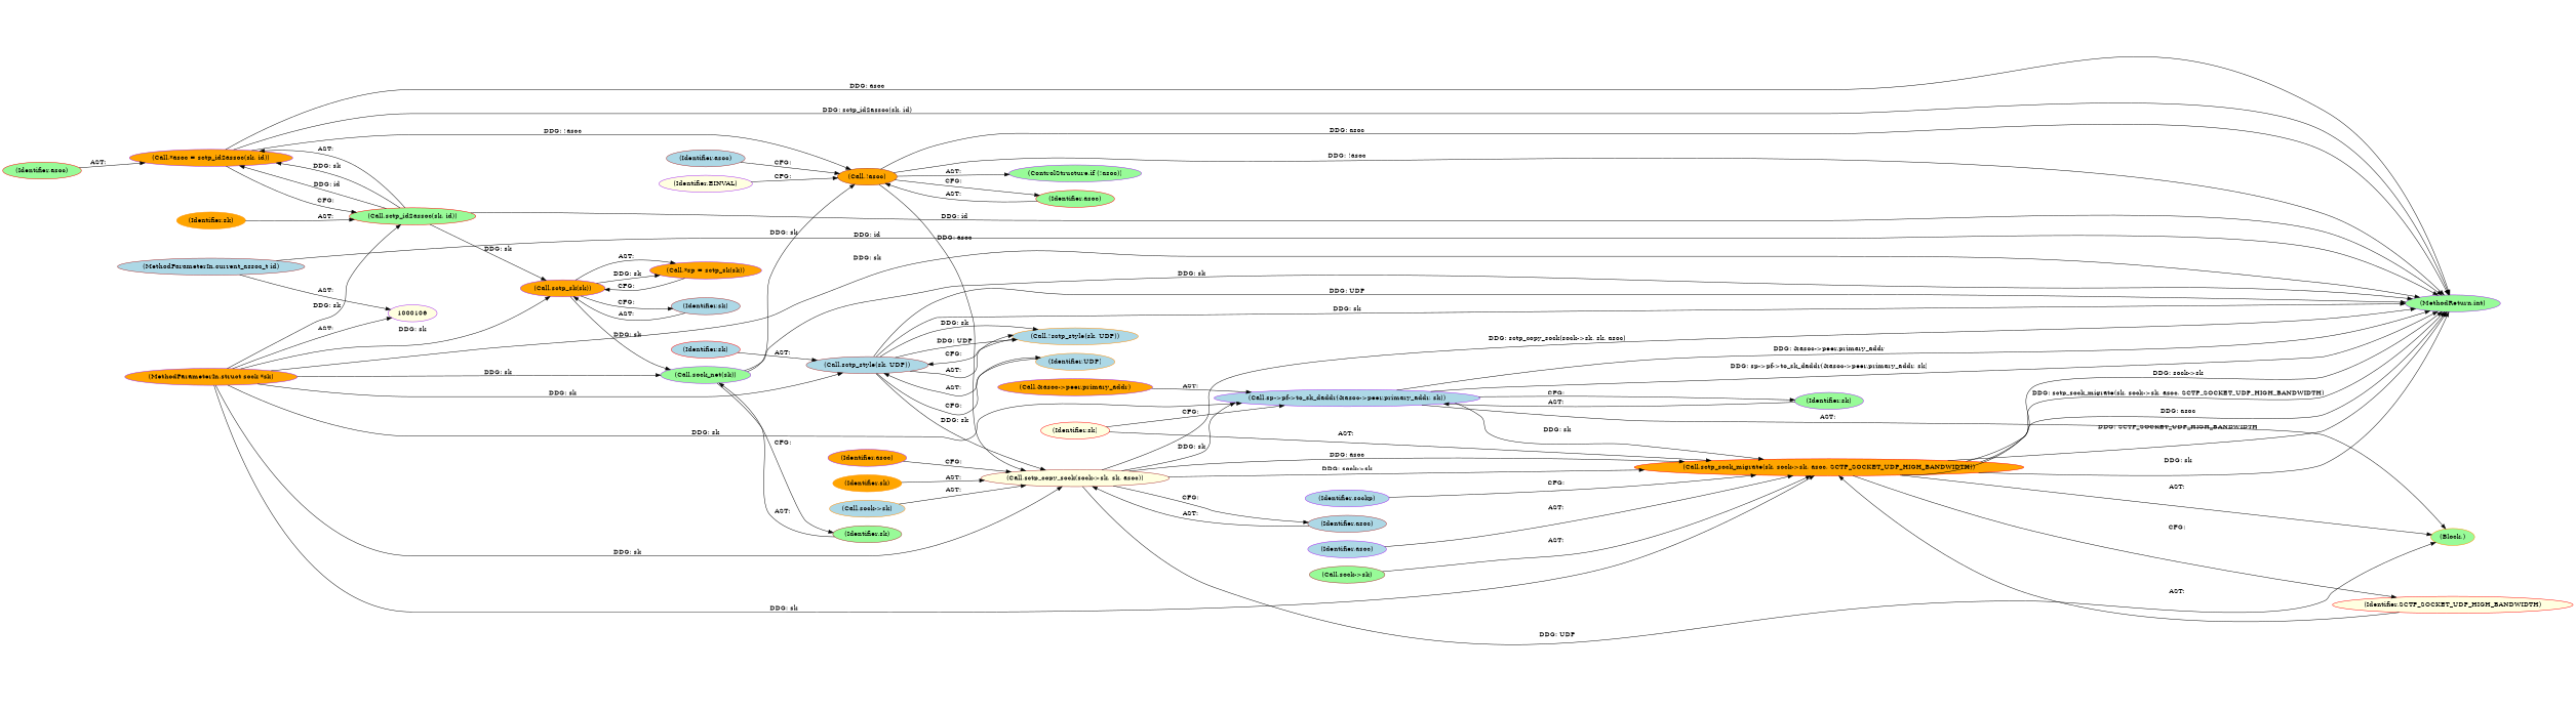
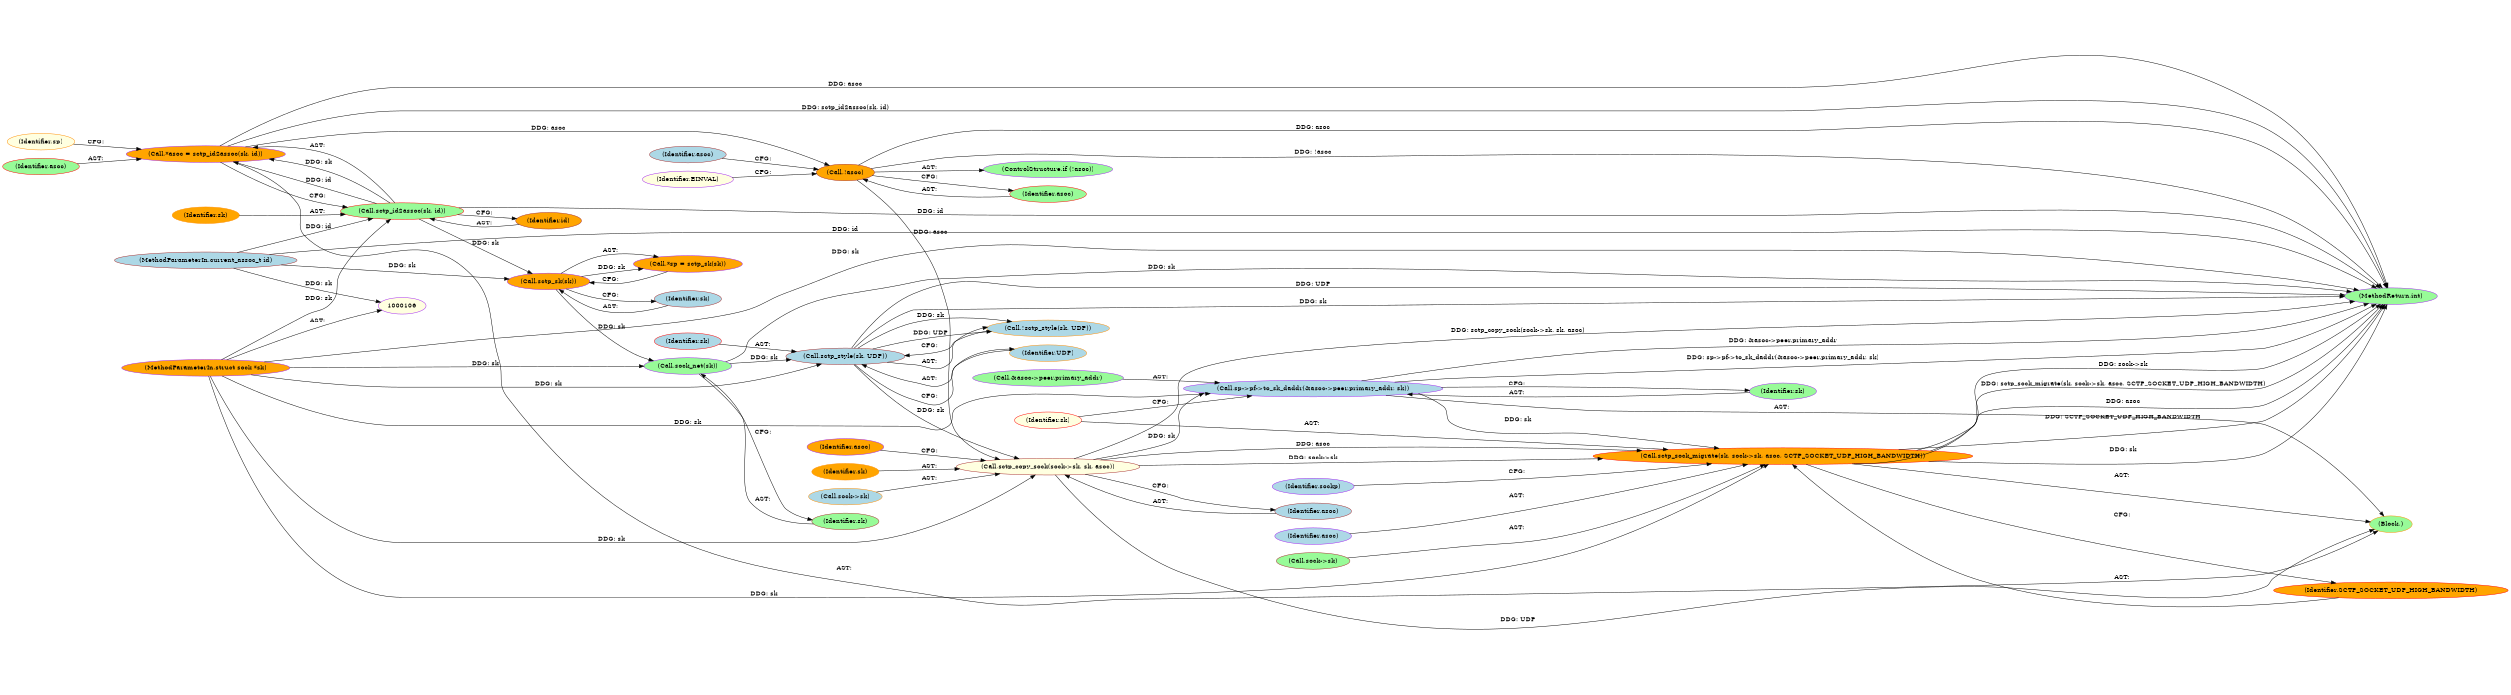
  digraph {
    rankdir=LR
    node [color=purple fillcolor=lightblue style=filled]
    n1 [color=brown fillcolor=lightyellow label="(Call,sctp_copy_sock(sock->sk, sk, asoc))"]
    n2 [label="(Call,sp->pf->to_sk_daddr(&asoc->peer.primary_addr, sk))"]
    n3 [color=red fillcolor=orange label="(Call,sctp_sock_migrate(sk, sock->sk, asoc, SCTP_SOCKET_UDP_HIGH_BANDWIDTH))"]
    n4 [color=brown label="(Identifier,asoc)"]
    n5 [fillcolor=palegreen label="(MethodReturn,int)"]
    n6 [color=darkorange fillcolor=palegreen label="(Block,)"]
    n7 [fillcolor=palegreen label="(Identifier,sk)"]
-   n8 [color=red fillcolor=lightyellow label="(Identifier,SCTP_SOCKET_UDP_HIGH_BANDWIDTH)"]
+   n8 [color=red fillcolor=orange label="(Identifier,SCTP_SOCKET_UDP_HIGH_BANDWIDTH)"]
    n9 [color=brown label="(Call,sctp_style(sk, UDP))"]
    n10 [color=darkorange label="(Call,!sctp_style(sk, UDP))"]
    n11 [color=darkorange label="(Identifier,UDP)"]
    n12 [fillcolor=palegreen label="(Call,sock_net(sk))"]
    n13 [color=brown fillcolor=palegreen label="(Identifier,sk)"]
    n14 [fillcolor=orange label="(Call,sctp_sk(sk))"]
    n15 [color=brown label="(Identifier,sk)"]
    n16 [fillcolor=orange label="(Call,*sp = sctp_sk(sk))"]
    n17 [color=red fillcolor=palegreen label="(Call,sctp_id2assoc(sk, id))"]
    n18 [fillcolor=orange label="(Call,*asoc = sctp_id2assoc(sk, id))"]
+   n19 [color=brown fillcolor=orange label="(Identifier,id)"]
    n20 [color=brown fillcolor=orange label="(Call,!asoc)"]
    n21 [fillcolor=orange label="(MethodParameterIn,struct sock *sk)"]
    1000106 [fillcolor=lightyellow]
    n23 [color=brown label="(MethodParameterIn,current_assoc_t id)"]
    n24 [fillcolor=palegreen label="(ControlStructure,if (!asoc))"]
    n25 [color=red fillcolor=palegreen label="(Identifier,asoc)"]
    n26 [color=brown label="(Identifier,asoc)"]
    n27 [label="(Identifier,sockp)"]
    n28 [label="(Identifier,asoc)"]
    n29 [color=darkorange label="(Call,sock->sk)"]
    n30 [fillcolor=orange label="(Identifier,asoc)"]
    n31 [color=brown fillcolor=palegreen label="(Call,sock->sk)"]
+   n32 [color=darkorange fillcolor=lightyellow label="(Identifier,sp)"]
    n33 [color=red fillcolor=lightyellow label="(Identifier,sk)"]
-   n34 [fillcolor=orange label="(Call,&asoc->peer.primary_addr)"]
+   n34 [fillcolor=palegreen label="(Call,&asoc->peer.primary_addr)"]
    n35 [color=darkorange fillcolor=orange label="(Identifier,sk)"]
    n36 [color=darkorange fillcolor=orange label="(Identifier,sk)"]
    n37 [color=red label="(Identifier,sk)"]
    n38 [color=red fillcolor=palegreen label="(Identifier,asoc)"]
    n39 [fillcolor=lightyellow label="(Identifier,EINVAL)"]
    n1 -> n2 [label="DDG: sk"]
    n1 -> n3 [label="DDG: sock->sk"]
    n1 -> n3 [label="DDG: asoc"]
    n1 -> n4 [label="CFG: "]
    n1 -> n5 [label="DDG: sctp_copy_sock(sock->sk, sk, asoc)"]
    n1 -> n6 [label="DDG: UDP"]
    n2 -> n3 [label="DDG: sk"]
    n2 -> n5 [label="DDG: sp->pf->to_sk_daddr(&asoc->peer.primary_addr, sk)"]
    n2 -> n5 [label="DDG: &asoc->peer.primary_addr"]
    n2 -> n6 [label="AST: "]
    n2 -> n7 [label="CFG: "]
    n3 -> n5 [label="DDG: SCTP_SOCKET_UDP_HIGH_BANDWIDTH"]
    n3 -> n5 [label="DDG: sk"]
    n3 -> n5 [label="DDG: sock->sk"]
    n3 -> n5 [label="DDG: sctp_sock_migrate(sk, sock->sk, asoc, SCTP_SOCKET_UDP_HIGH_BANDWIDTH)"]
    n3 -> n5 [label="DDG: asoc"]
    n3 -> n6 [label="AST: "]
    n3 -> n8 [label="CFG: "]
    n4 -> n1 [label="AST: "]
    n7 -> n2 [label="AST: "]
    n8 -> n3 [label="AST: "]
    n9 -> n1 [label="DDG: sk"]
    n9 -> n5 [label="DDG: UDP"]
    n9 -> n5 [label="DDG: sk"]
    n9 -> n10 [label="AST: "]
    n9 -> n10 [label="DDG: sk"]
    n9 -> n10 [label="DDG: UDP"]
    n9 -> n11 [label="CFG: "]
    n10 -> n9 [label="CFG: "]
    n11 -> n9 [label="AST: "]
    n12 -> n5 [label="DDG: sk"]
-   n12 -> n20 [label="DDG: sk"]
+   n12 -> n9 [label="DDG: sk"]
    n12 -> n13 [label="CFG: "]
    n13 -> n12 [label="AST: "]
    n14 -> n12 [label="DDG: sk"]
    n14 -> n15 [label="CFG: "]
    n14 -> n16 [label="AST: "]
    n14 -> n16 [label="DDG: sk"]
    n15 -> n14 [label="AST: "]
    n16 -> n14 [label="CFG: "]
    n17 -> n5 [label="DDG: id"]
    n17 -> n14 [label="DDG: sk"]
    n17 -> n18 [label="AST: "]
    n17 -> n18 [label="DDG: sk"]
    n17 -> n18 [label="DDG: id"]
+   n17 -> n19 [label="CFG: "]
    n18 -> n5 [label="DDG: sctp_id2assoc(sk, id)"]
    n18 -> n5 [label="DDG: asoc"]
+   n18 -> n6 [label="AST: "]
    n18 -> n17 [label="CFG: "]
-   n18 -> n20 [label="DDG: !asoc"]
+   n18 -> n20 [label="DDG: asoc"]
+   n19 -> n17 [label="AST: "]
    n20 -> n1 [label="DDG: asoc"]
    n20 -> n5 [label="DDG: asoc"]
    n20 -> n5 [label="DDG: !asoc"]
    n20 -> n24 [label="AST: "]
    n20 -> n25 [label="CFG: "]
    n21 -> n1 [label="DDG: sk"]
    n21 -> n2 [label="DDG: sk"]
    n21 -> n3 [label="DDG: sk"]
    n21 -> n5 [label="DDG: sk"]
    n21 -> n9 [label="DDG: sk"]
    n21 -> n12 [label="DDG: sk"]
-   n21 -> n14 [label="DDG: sk"]
+   n23 -> n14 [label="DDG: sk"]
    n21 -> n17 [label="DDG: sk"]
    n21 -> 1000106 [label="AST: "]
    n23 -> n5 [label="DDG: id"]
-   n23 -> 1000106 [label="AST: "]
+   n23 -> n17 [label="DDG: id"]
+   n23 -> 1000106 [label="DDG: sk"]
    n25 -> n20 [label="AST: "]
    n26 -> n20 [label="CFG: "]
    n27 -> n3 [label="CFG: "]
    n28 -> n3 [label="AST: "]
    n29 -> n1 [label="AST: "]
    n30 -> n1 [label="CFG: "]
    n31 -> n3 [label="AST: "]
+   n32 -> n18 [label="CFG: "]
    n33 -> n2 [label="CFG: "]
    n33 -> n3 [label="AST: "]
    n34 -> n2 [label="AST: "]
    n35 -> n17 [label="AST: "]
    n36 -> n1 [label="AST: "]
    n37 -> n9 [label="AST: "]
    n38 -> n18 [label="AST: "]
    n39 -> n20 [label="CFG: "]
  }
